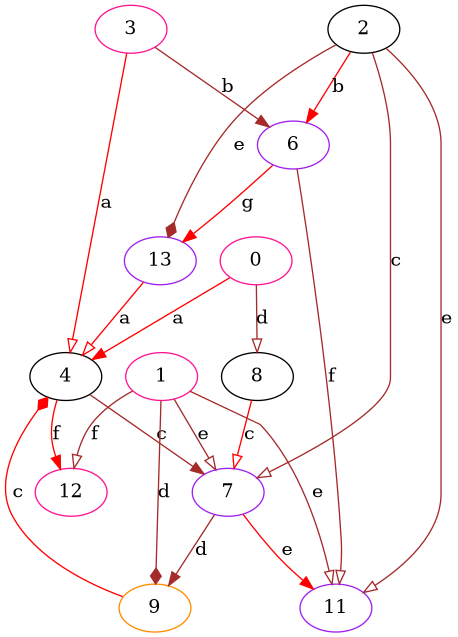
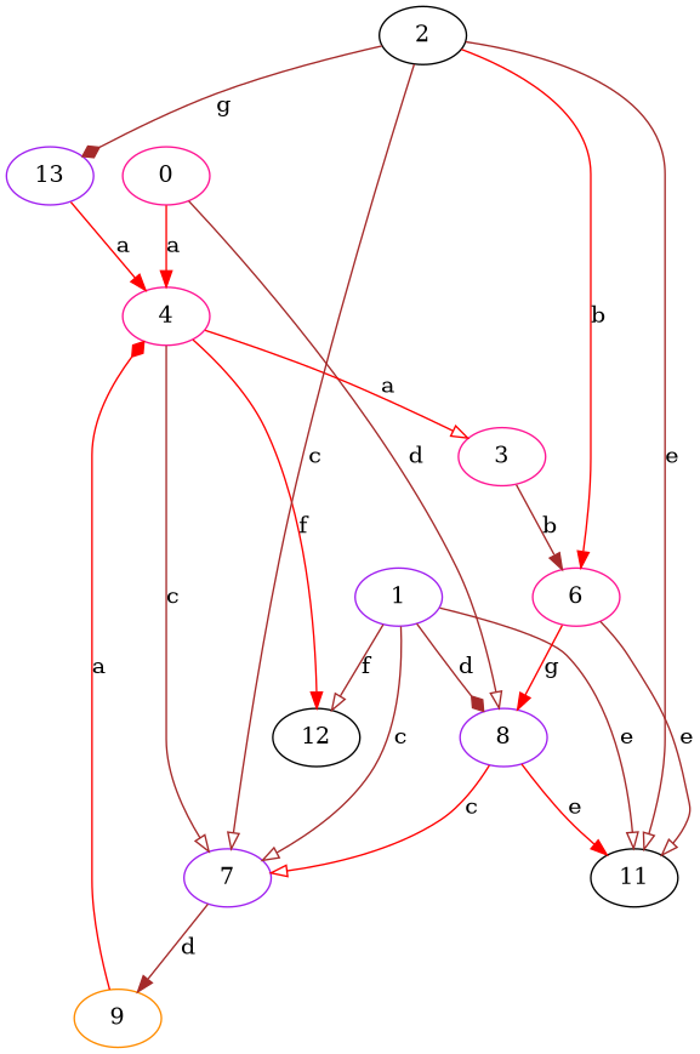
  strict digraph {
    node [color=black]
    edge [arrowhead=onormal color=brown]
    0 [color=deeppink]
-   4
-   8
+   4 [color=deeppink]
+   8 [color=purple]
    7 [color=purple]
-   12 [color=deeppink]
+   12
    9 [color=darkorange]
-   11 [color=purple]
-   1 [color=deeppink]
+   11
+   1 [color=purple]
    2
-   6 [color=purple]
+   6 [color=deeppink]
    13 [color=purple]
    3 [color=deeppink]
    0 -> 4 [arrowhead=normal color=red label=a]
    0 -> 8 [label=d]
-   4 -> 7 [arrowhead=normal label=c]
+   4 -> 7 [label=c]
    4 -> 12 [arrowhead=normal color=red label=f]
    8 -> 7 [color=red label=c]
-   7 -> 11 [arrowhead=normal color=red label=e]
+   8 -> 11 [arrowhead=normal color=red label=e]
    7 -> 9 [arrowhead=normal label=d]
-   9 -> 4 [arrowhead=diamond color=red label=c]
-   1 -> 7 [label=e]
+   9 -> 4 [arrowhead=diamond color=red label=a]
+   1 -> 7 [label=c]
    1 -> 12 [label=f]
-   1 -> 9 [arrowhead=diamond label=d]
+   1 -> 8 [arrowhead=diamond label=d]
    1 -> 11 [label=e]
    2 -> 7 [label=c]
    2 -> 11 [label=e]
    2 -> 6 [arrowhead=normal color=red label=b]
-   2 -> 13 [arrowhead=diamond label=e]
-   6 -> 11 [label=f]
-   6 -> 13 [arrowhead=normal color=red label=g]
-   13 -> 4 [color=red label=a]
-   3 -> 4 [color=red label=a]
+   2 -> 13 [arrowhead=diamond label=g]
+   6 -> 11 [label=e]
+   6 -> 8 [arrowhead=normal color=red label=g]
+   13 -> 4 [arrowhead=normal color=red label=a]
+   4 -> 3 [color=red label=a]
    3 -> 6 [arrowhead=normal label=b]
  }
